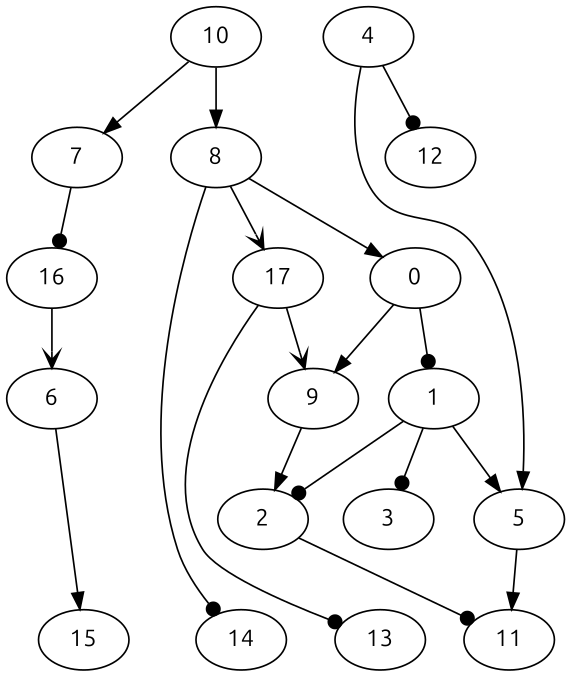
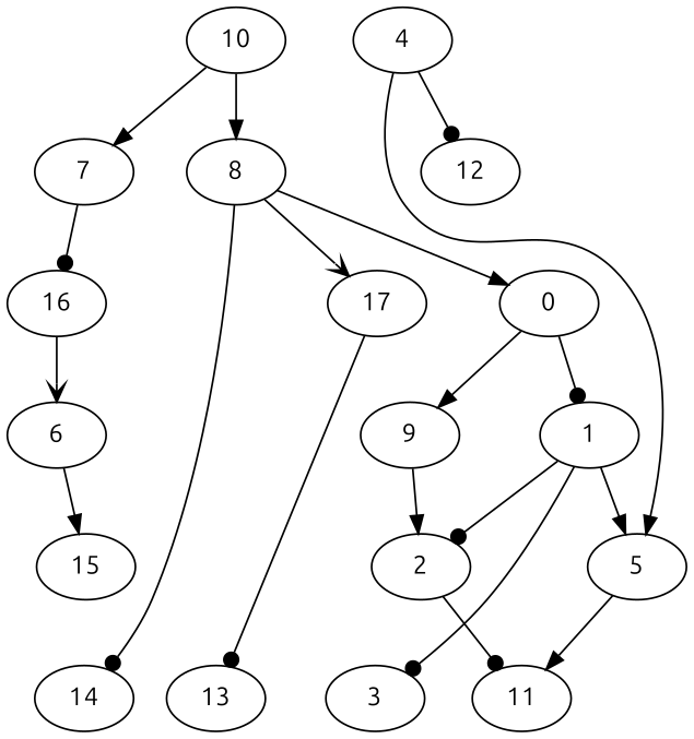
  digraph {
    fontname=Ubuntu
    node [fontname=Ubuntu]
    edge [arrowhead=normal fontname=Ubuntu weight=0]
    0
    1
    9
    2
    3
    5
    11
    4
    12
    6
    15
    7
    16
    8
    14
    17
    13
    10
    0 -> 1 [arrowhead=dot]
    0 -> 9
    1 -> 2 [arrowhead=dot]
    1 -> 3 [arrowhead=dot]
    1 -> 5
    9 -> 2
    2 -> 11 [arrowhead=dot]
    5 -> 11
    4 -> 5
    4 -> 12 [arrowhead=dot]
    6 -> 15
    7 -> 16 [arrowhead=dot]
    16 -> 6 [arrowhead=vee weight=1]
    8 -> 0
    8 -> 14 [arrowhead=dot]
    8 -> 17 [arrowhead=vee]
-   17 -> 9 [arrowhead=vee]
    17 -> 13 [arrowhead=dot]
    10 -> 7
    10 -> 8 [weight=1]
  }
